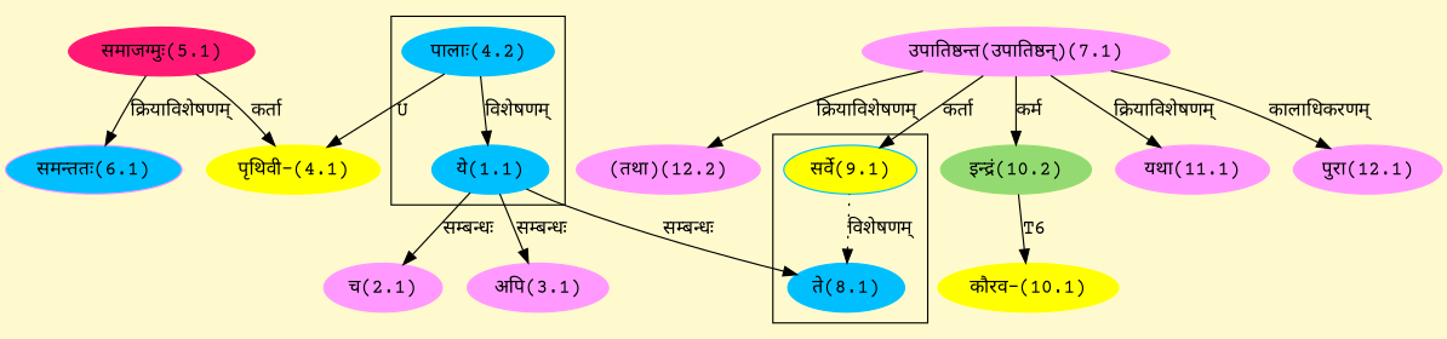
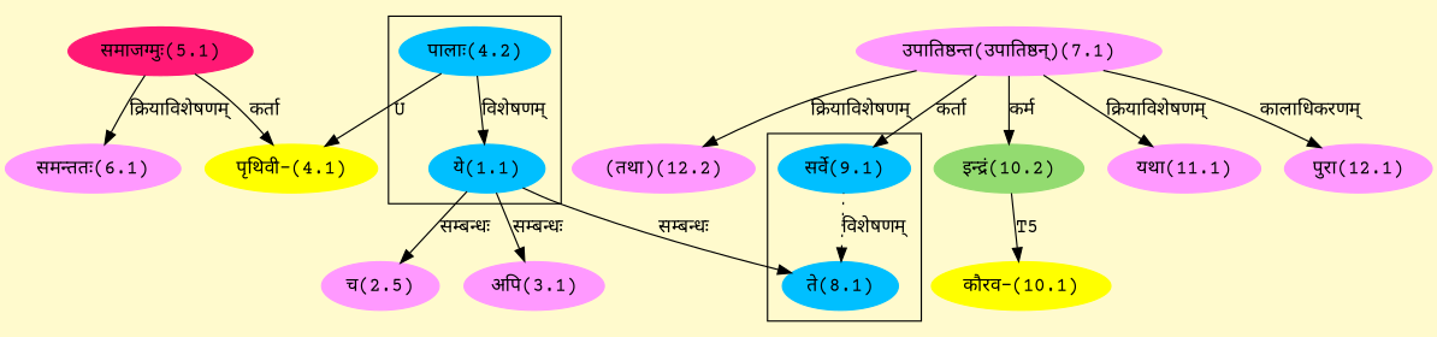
  digraph {
    bgcolor=lemonchiffon1
    compound=true
    fontname="Courier Prime"
    rankdir=BT
    node [color="#FF99FF" fontname="Courier Prime" style=filled]
    edge [dir=back fontname="Courier Prime"]
    n1 [color="#00BFFF" label="ये(1.1)"]
    n2 [color="#00BFFF" label="पालाः(4.2)"]
    n3 [color="#00BFFF" label="ते(8.1)"]
-   n4 [color="#00BFFF" label="सर्वे(9.1)" fillcolor="#FFFF00"]
+   n4 [color="#00BFFF" label="सर्वे(9.1)"]
    n5 [label="उपातिष्ठन्त(उपातिष्ठन्)(7.1)"]
    n6 [color="#FF1975" label="समाजग्मुः(5.1)"]
-   n7 [label="च(2.1)"]
+   n7 [label="च(2.5)"]
    n8 [label="अपि(3.1)"]
    n9 [color="#FFFF00" label="पृथिवी-(4.1)"]
-   n10 [label="समन्ततः(6.1)" fillcolor="#00BFFF"]
+   n10 [label="समन्ततः(6.1)"]
    n11 [color="#FFFF00" label="कौरव-(10.1)"]
    n12 [color="#93DB70" label="इन्द्रं(10.2)"]
    n13 [label="यथा(11.1)"]
    n14 [label="पुरा(12.1)"]
    n15 [label="(तथा)(12.2)"]
    subgraph cluster_1 {
      n1
      n2
    }
    subgraph cluster_2 {
      n3
      n4
    }
    n1 -> n2 [label="विशेषणम्"]
    n3 -> n1 [label="सम्बन्धः"]
    n3 -> n4 [label="विशेषणम्" style=dotted]
    n4 -> n5 [label="कर्ता"]
    n7 -> n1 [label="सम्बन्धः"]
    n8 -> n1 [label="सम्बन्धः"]
    n9 -> n2 [label=U]
    n9 -> n6 [label="कर्ता"]
    n10 -> n6 [label="क्रियाविशेषणम्"]
-   n11 -> n12 [label=T6]
+   n11 -> n12 [label=T5]
    n12 -> n5 [label="कर्म"]
    n13 -> n5 [label="क्रियाविशेषणम्"]
    n14 -> n5 [label="कालाधिकरणम्"]
    n15 -> n5 [label="क्रियाविशेषणम्"]
  }
